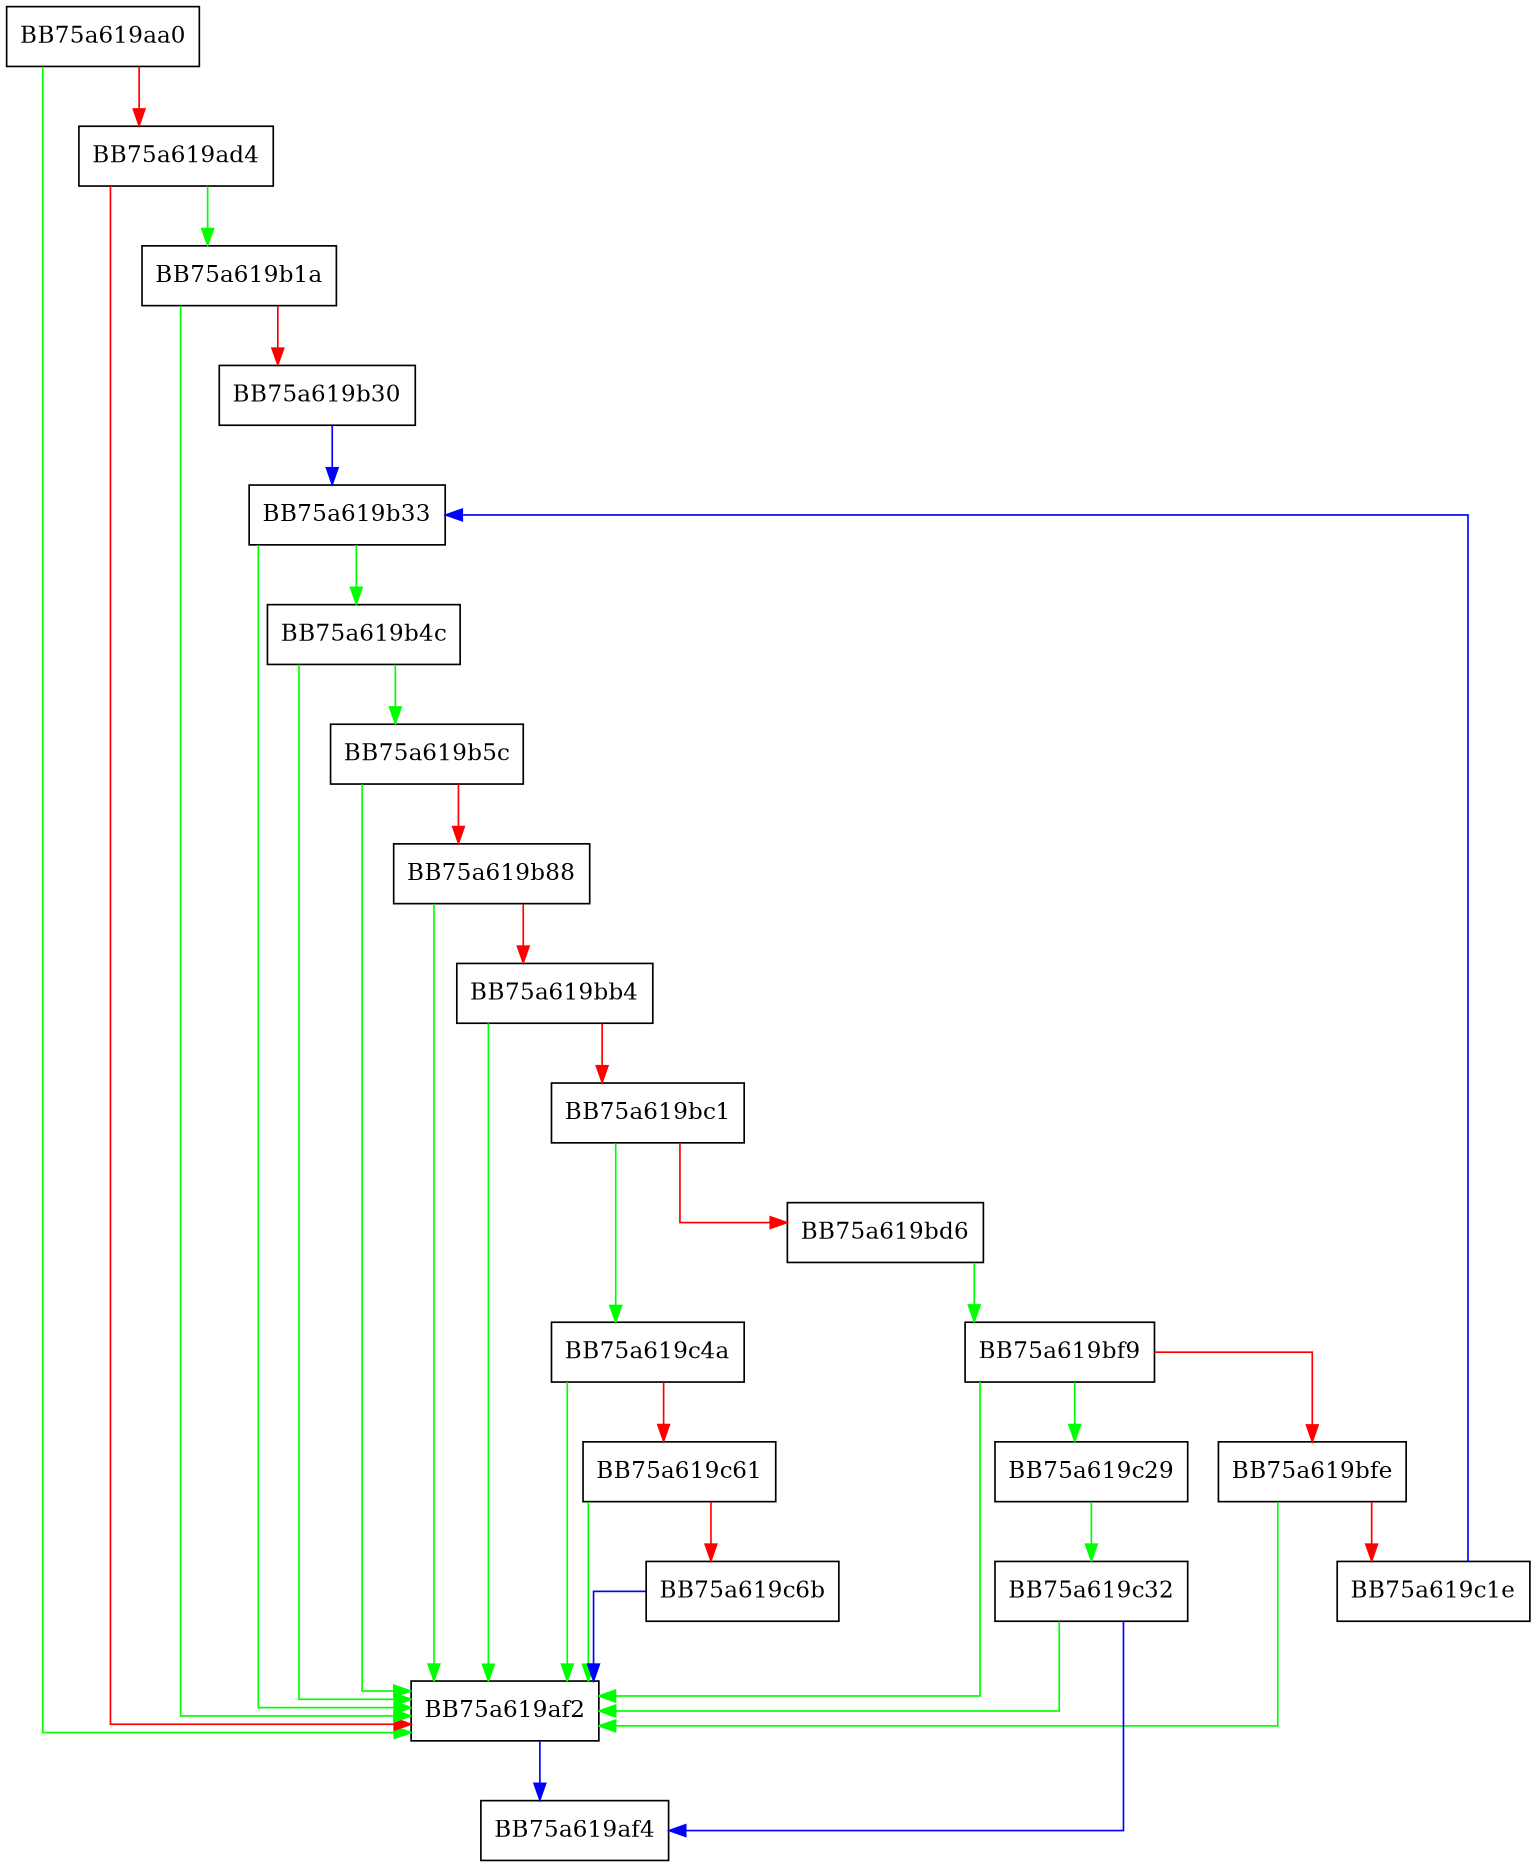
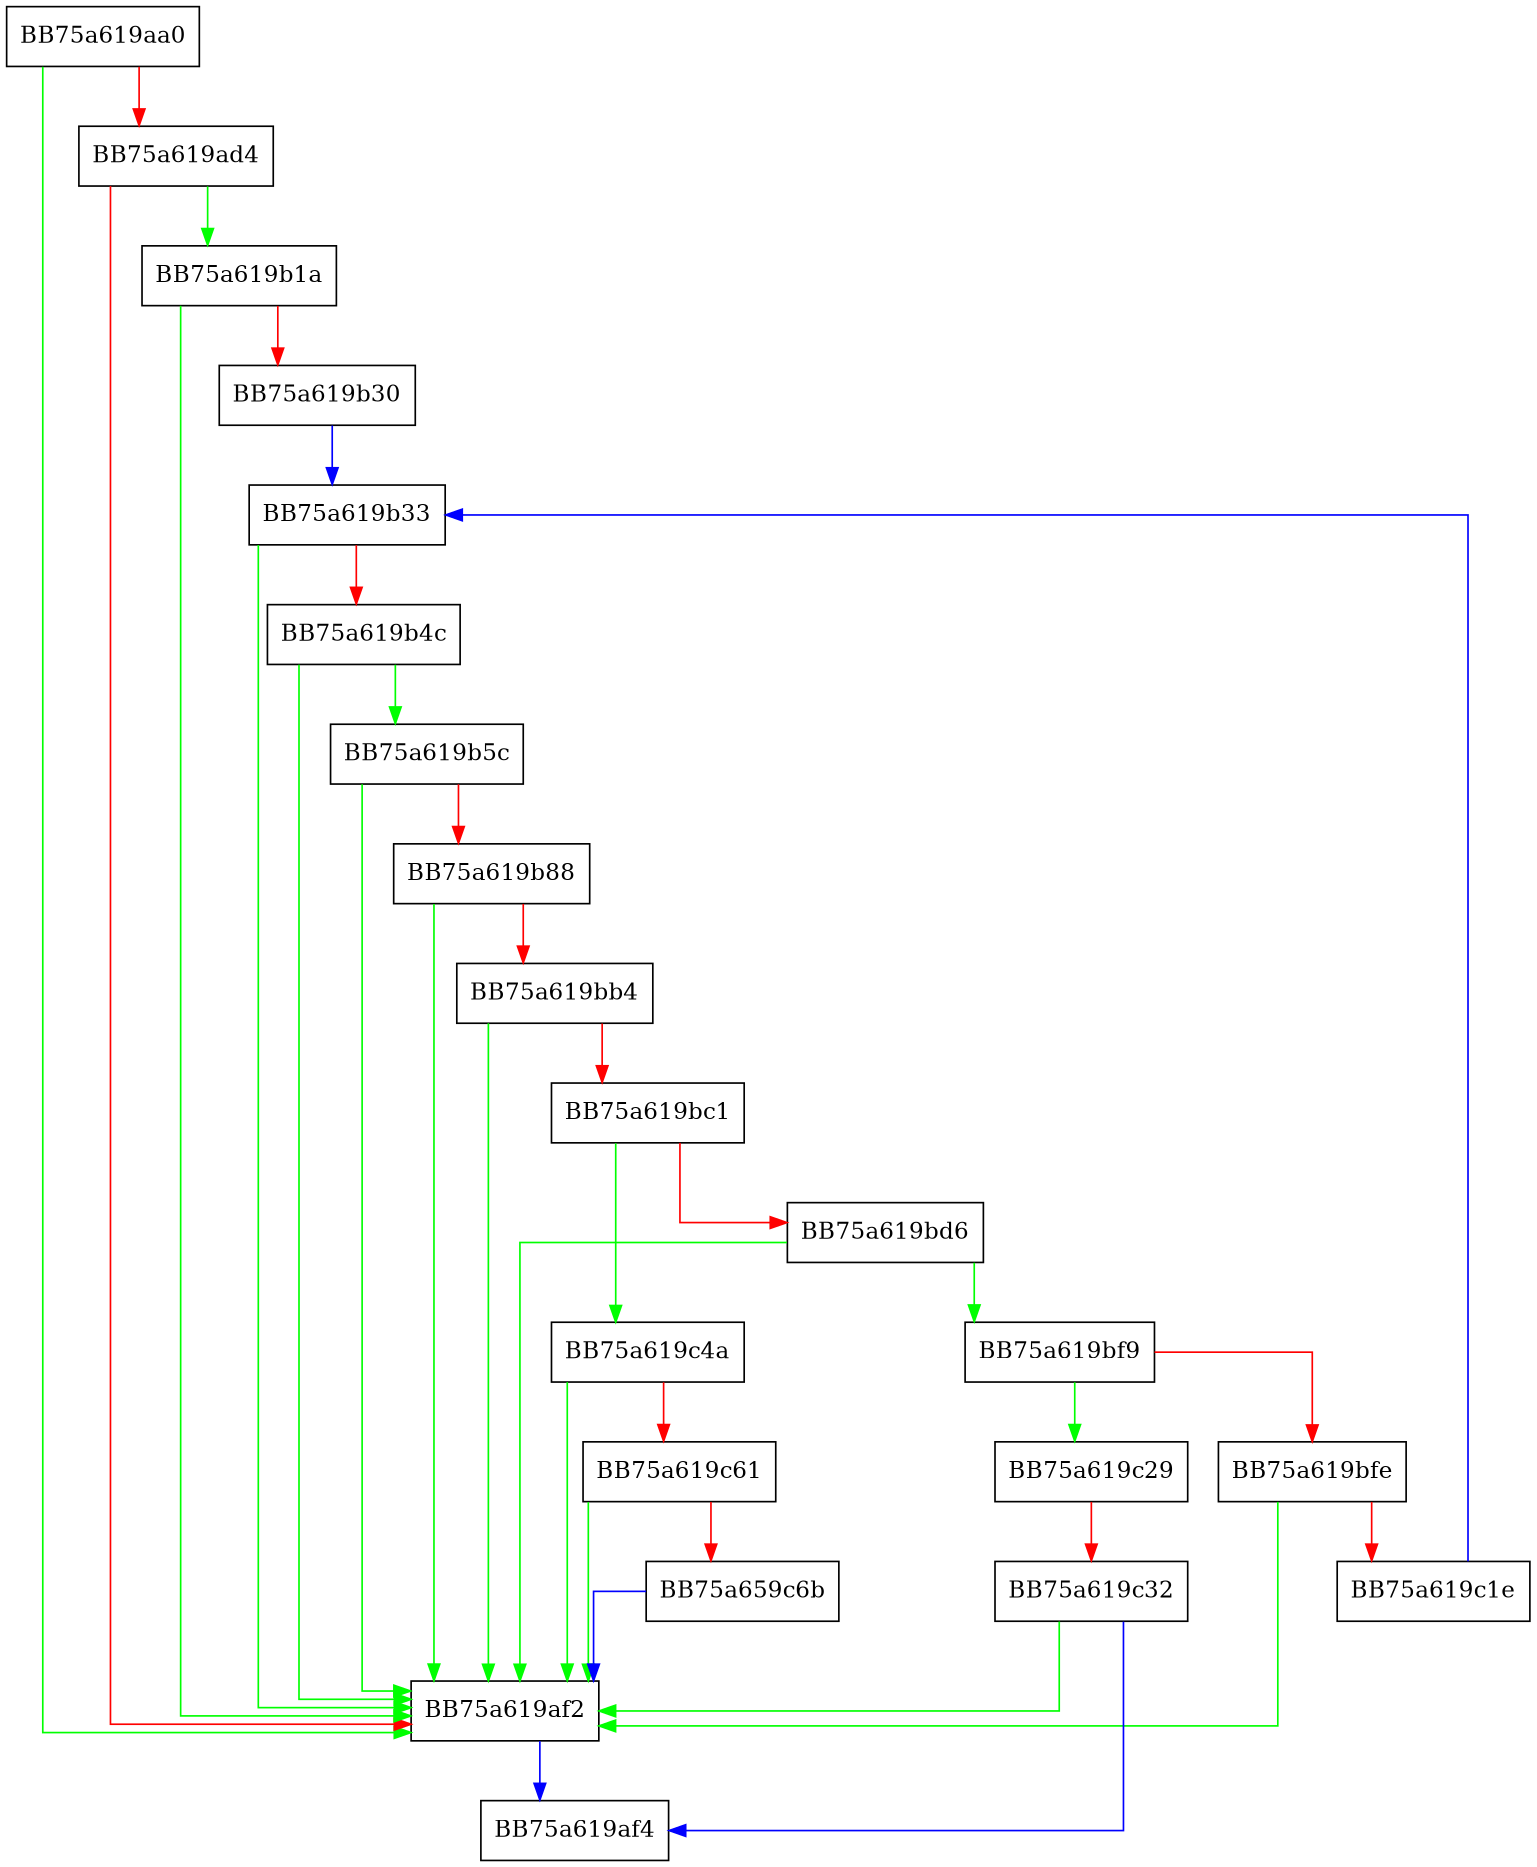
  digraph {
    fontname="DejaVu Serif"
    splines=ortho
    node [fontname="DejaVu Serif" shape=box]
    edge [color=green fontname="DejaVu Serif"]
    BB75a619aa0
    BB75a619af2
    BB75a619ad4
    BB75a619af4
    BB75a619b1a
    BB75a619b30
    BB75a619b33
    BB75a619b4c
    BB75a619b5c
    BB75a619b88
    BB75a619bb4
    BB75a619bc1
    BB75a619c4a
    BB75a619bd6
    BB75a619c61
    BB75a619bf9
-   BB75a619c6b
+   BB75a619c6b [label=BB75a659c6b]
    BB75a619c29
    BB75a619bfe
    BB75a619c32
    BB75a619c1e
    BB75a619aa0 -> BB75a619af2
    BB75a619aa0 -> BB75a619ad4 [color=red]
    BB75a619af2 -> BB75a619af4 [color=blue]
    BB75a619ad4 -> BB75a619af2 [color=red]
    BB75a619ad4 -> BB75a619b1a
    BB75a619b1a -> BB75a619af2
    BB75a619b1a -> BB75a619b30 [color=red]
    BB75a619b30 -> BB75a619b33 [color=blue]
    BB75a619b33 -> BB75a619af2
-   BB75a619b33 -> BB75a619b4c
+   BB75a619b33 -> BB75a619b4c [color=red]
    BB75a619b4c -> BB75a619af2
    BB75a619b4c -> BB75a619b5c
    BB75a619b5c -> BB75a619af2
    BB75a619b5c -> BB75a619b88 [color=red]
    BB75a619b88 -> BB75a619af2
    BB75a619b88 -> BB75a619bb4 [color=red]
    BB75a619bb4 -> BB75a619af2
    BB75a619bb4 -> BB75a619bc1 [color=red]
    BB75a619bc1 -> BB75a619c4a
    BB75a619bc1 -> BB75a619bd6 [color=red]
    BB75a619c4a -> BB75a619af2
    BB75a619c4a -> BB75a619c61 [color=red]
-   BB75a619bf9 -> BB75a619af2
+   BB75a619bd6 -> BB75a619af2
    BB75a619bd6 -> BB75a619bf9
    BB75a619c61 -> BB75a619af2
    BB75a619c61 -> BB75a619c6b [color=red]
    BB75a619bf9 -> BB75a619c29
    BB75a619bf9 -> BB75a619bfe [color=red]
    BB75a619c6b -> BB75a619af2 [color=blue]
-   BB75a619c29 -> BB75a619c32
+   BB75a619c29 -> BB75a619c32 [color=red]
    BB75a619bfe -> BB75a619af2
    BB75a619bfe -> BB75a619c1e [color=red]
    BB75a619c32 -> BB75a619af2
    BB75a619c32 -> BB75a619af4 [color=blue]
    BB75a619c1e -> BB75a619b33 [color=blue]
  }
